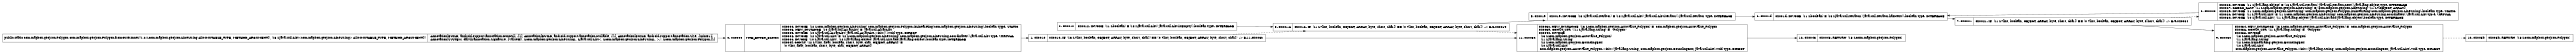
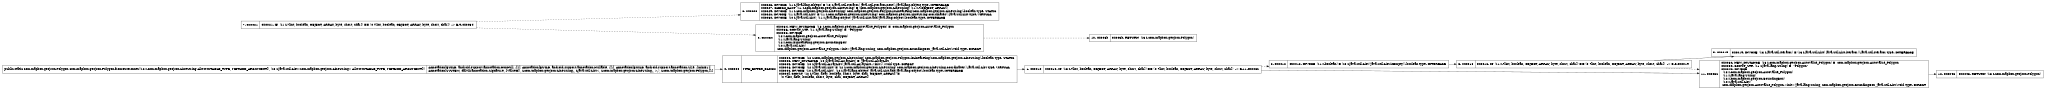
  digraph {
    rankdir=LR
    node [shape=record]
    n1 [label="{0\:\ 0x0000|MTH_ENTER_BLOCK\l|0x0000: INVOKE  (r2 I:com.mapbox.geojson.LineString) com.mapbox.geojson.Polygon.isLinearRing(com.mapbox.geojson.LineString):boolean type: STATIC \l0x0003: NEW_INSTANCE  (r0 I:java.util.ArrayList) =  java.util.ArrayList \l0x0005: INVOKE  (r0 I:java.util.ArrayList) java.util.ArrayList.\<init\>():void type: DIRECT \l0x0008: INVOKE  (r2 I:java.util.List) = (r2 I:com.mapbox.geojson.LineString) com.mapbox.geojson.LineString.coordinates():java.util.List type: VIRTUAL \l0x000c: INVOKE  (r0 I:java.util.List), (r2 I:java.lang.Object) java.util.List.add(java.lang.Object):boolean type: INTERFACE \l0x000f: CONST  (r2 I:?[int, float, boolean, short, byte, char, OBJECT, ARRAY]) = \l  (0 ?[int, float, boolean, short, byte, char, OBJECT, ARRAY])\l \l}"]
    n2 [label="{1\:\ 0x0010|0x0010: IF  (r3 I:?[int, boolean, OBJECT, ARRAY, byte, short, char]) == (0 ?[int, boolean, OBJECT, ARRAY, byte, short, char])  \-\> B:11:0x003c \l}"]
    n3 [label="{2\:\ 0x0012|0x0012: INVOKE  (r1 I:boolean) = (r3 I:java.util.List) java.util.List.isEmpty():boolean type: INTERFACE \l}"]
    n4 [label="{11\:\ 0x003c|0x003c: NEW_INSTANCE  (r3 I:com.mapbox.geojson.AutoValue_Polygon) =  com.mapbox.geojson.AutoValue_Polygon \l0x003e: CONST_STR  (r1 I:java.lang.String) =  \"Polygon\" \l0x0040: INVOKE  \l  (r3 I:com.mapbox.geojson.AutoValue_Polygon)\l  (r1 I:java.lang.String)\l  (r2 I:com.mapbox.geojson.BoundingBox)\l  (r0 I:java.util.List)\l com.mapbox.geojson.AutoValue_Polygon.\<init\>(java.lang.String, com.mapbox.geojson.BoundingBox, java.util.List):void type: DIRECT \l}"]
    n5 [label="{3\:\ 0x0016|0x0016: IF  (r1 I:?[int, boolean, OBJECT, ARRAY, byte, short, char]) == (0 ?[int, boolean, OBJECT, ARRAY, byte, short, char])  \-\> B:5:0x0019 \l}"]
    n6 [label="{12\:\ 0x0043|0x0043: RETURN  (r3 I:com.mapbox.geojson.Polygon) \l}"]
    n7 [label="{5\:\ 0x0019|0x0019: INVOKE  (r3 I:java.util.Iterator) = (r3 I:java.util.List) java.util.List.iterator():java.util.Iterator type: INTERFACE \l}"]
-   n8 [label="{6\:\ 0x001d|0x001d: INVOKE  (r1 I:boolean) = (r3 I:java.util.Iterator) java.util.Iterator.hasNext():boolean type: INTERFACE \l}"]
    n9 [label="{7\:\ 0x0021|0x0021: IF  (r1 I:?[int, boolean, OBJECT, ARRAY, byte, short, char]) == (0 ?[int, boolean, OBJECT, ARRAY, byte, short, char])  \-\> B:9:0x0034 \l}"]
    n10 [label="{8\:\ 0x0023|0x0023: INVOKE  (r1 I:java.lang.Object) = (r3 I:java.util.Iterator) java.util.Iterator.next():java.lang.Object type: INTERFACE \l0x0027: CHECK_CAST  (r1 I:com.mapbox.geojson.LineString) = (com.mapbox.geojson.LineString) (r1 I:?[OBJECT, ARRAY]) \l0x0029: INVOKE  (r1 I:com.mapbox.geojson.LineString) com.mapbox.geojson.Polygon.isLinearRing(com.mapbox.geojson.LineString):boolean type: STATIC \l0x002c: INVOKE  (r1 I:java.util.List) = (r1 I:com.mapbox.geojson.LineString) com.mapbox.geojson.LineString.coordinates():java.util.List type: VIRTUAL \l0x0030: INVOKE  (r0 I:java.util.List), (r1 I:java.lang.Object) java.util.List.add(java.lang.Object):boolean type: INTERFACE \l}"]
    n11 [label="{9\:\ 0x0034|0x0034: NEW_INSTANCE  (r3 I:com.mapbox.geojson.AutoValue_Polygon) =  com.mapbox.geojson.AutoValue_Polygon \l0x0036: CONST_STR  (r1 I:java.lang.String) =  \"Polygon\" \l0x0038: INVOKE  \l  (r3 I:com.mapbox.geojson.AutoValue_Polygon)\l  (r1 I:java.lang.String)\l  (r2 I:com.isLinearRing.geojson.BoundingBox)\l  (r0 I:java.util.List)\l com.mapbox.geojson.AutoValue_Polygon.\<init\>(java.lang.String, com.mapbox.geojson.BoundingBox, java.util.List):void type: DIRECT \l}"]
    n12 [label="{10\:\ 0x003b|0x003b: RETURN  (r3 I:com.mapbox.geojson.Polygon) \l}"]
    n13 [label="{public static com.mapbox.geojson.Polygon com.mapbox.geojson.Polygon.fromOuterInner((r2 I:com.mapbox.geojson.LineString A[IMMUTABLE_TYPE, METHOD_ARGUMENT]), (r3 I:java.util.List\<com.mapbox.geojson.LineString\> A[IMMUTABLE_TYPE, METHOD_ARGUMENT]))  | Annotation[BUILD, android.support.annotation.NonNull, \{\}], Annotation[BUILD, android.support.annotation.Nullable, \{\}], Annotation[BUILD, android.support.annotation.Size, \{min=1\}]\lAnnotation[SYSTEM, dalvik.annotation.Signature, \{value=[(, Lcom\/mapbox\/geojson\/LineString;, Ljava\/util\/List\<, Lcom\/mapbox\/geojson\/LineString;, \>;), Lcom\/mapbox\/geojson\/Polygon;]\}]\l}"]
    n1 -> n2
-   n2 -> n5 [style=dashed]
+   n2 -> n3 [style=dashed]
    n2 -> n4
    n3 -> n5
    n4 -> n6
    n5 -> n4 [style=dashed]
    n5 -> n7
-   n7 -> n8
-   n8 -> n9
    n9 -> n10 [style=dashed]
-   n9 -> n11
-   n10 -> n8
+   n9 -> n11 [style=dashed]
    n11 -> n12 [style=dashed]
    n13 -> n1
  }
